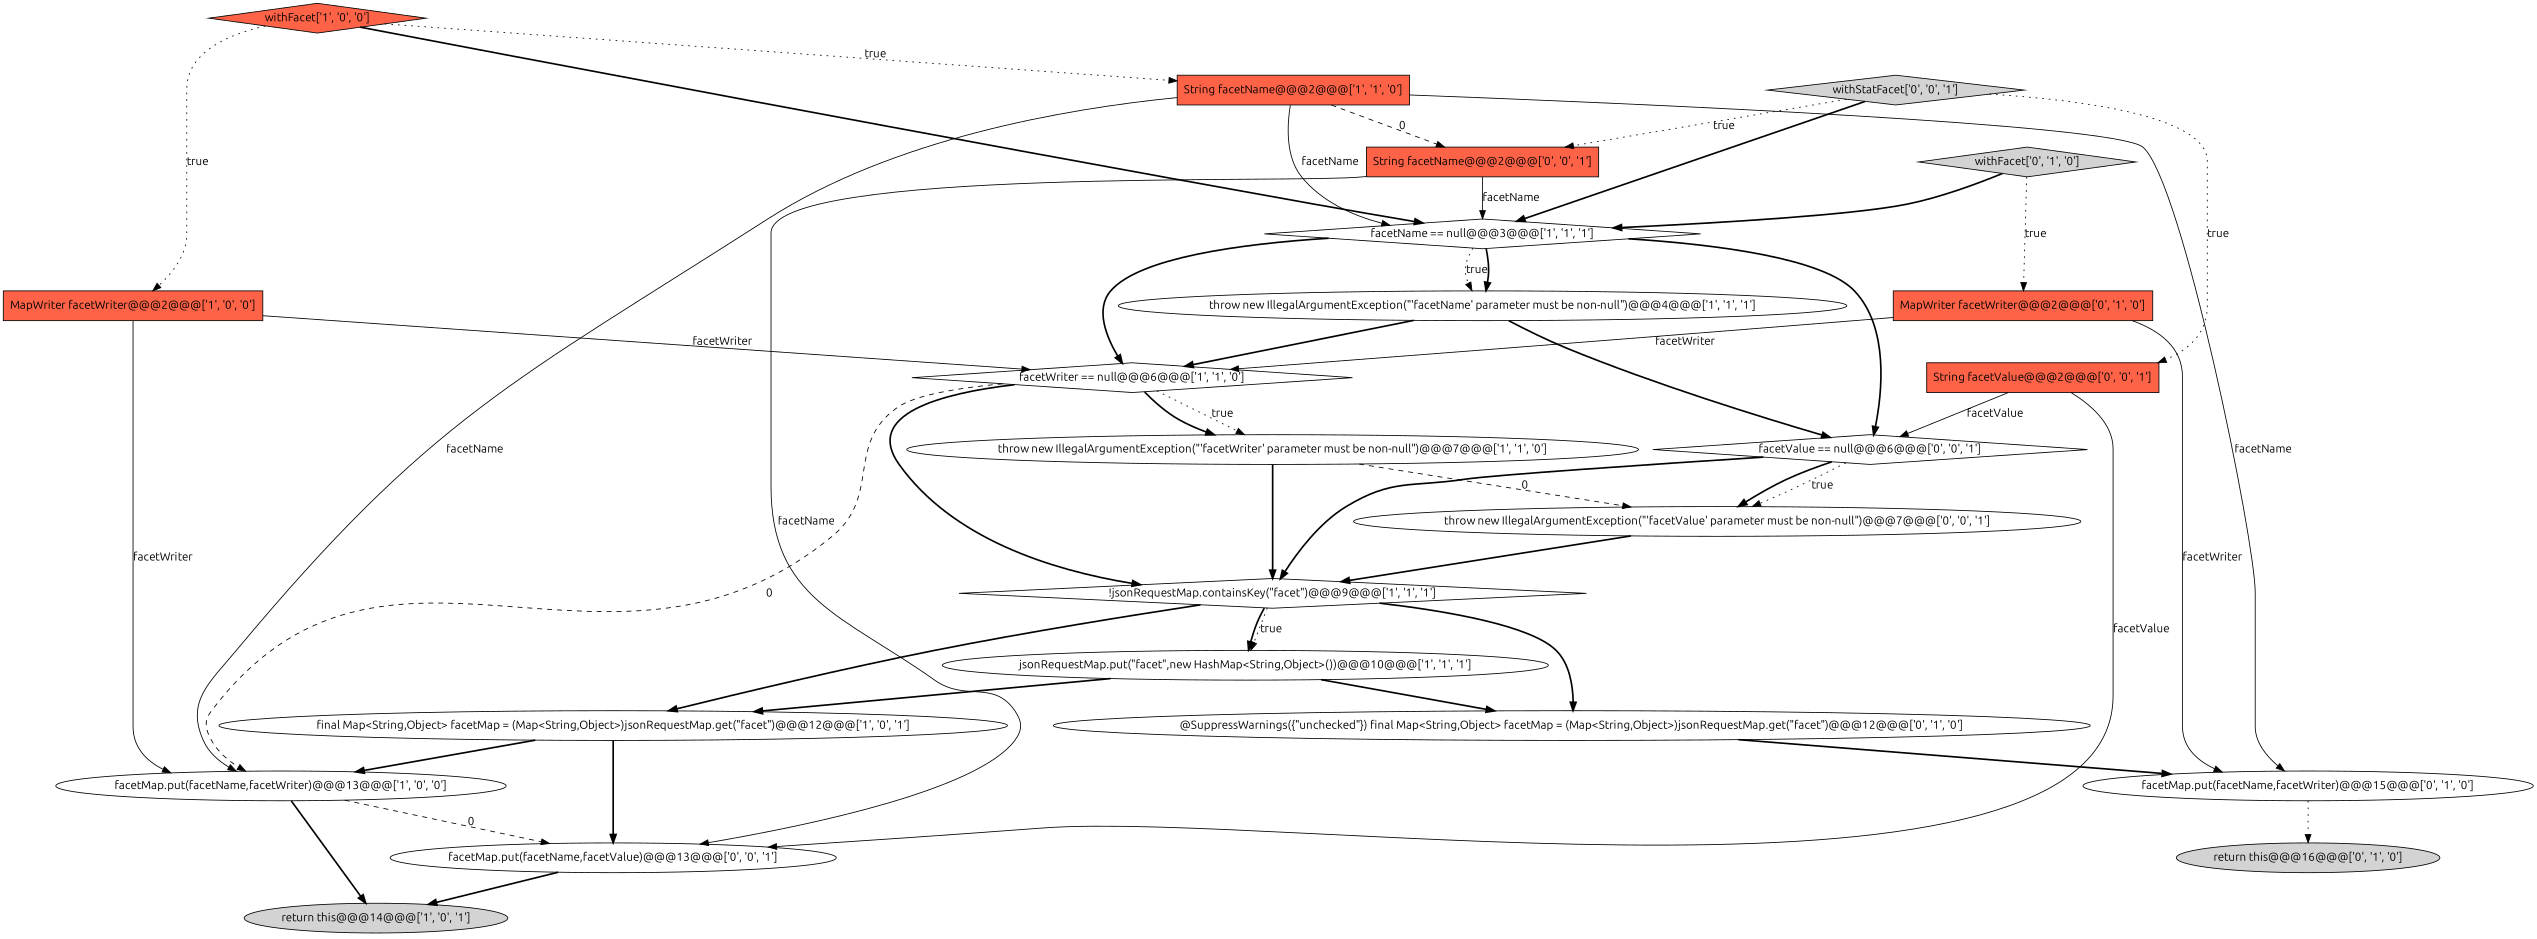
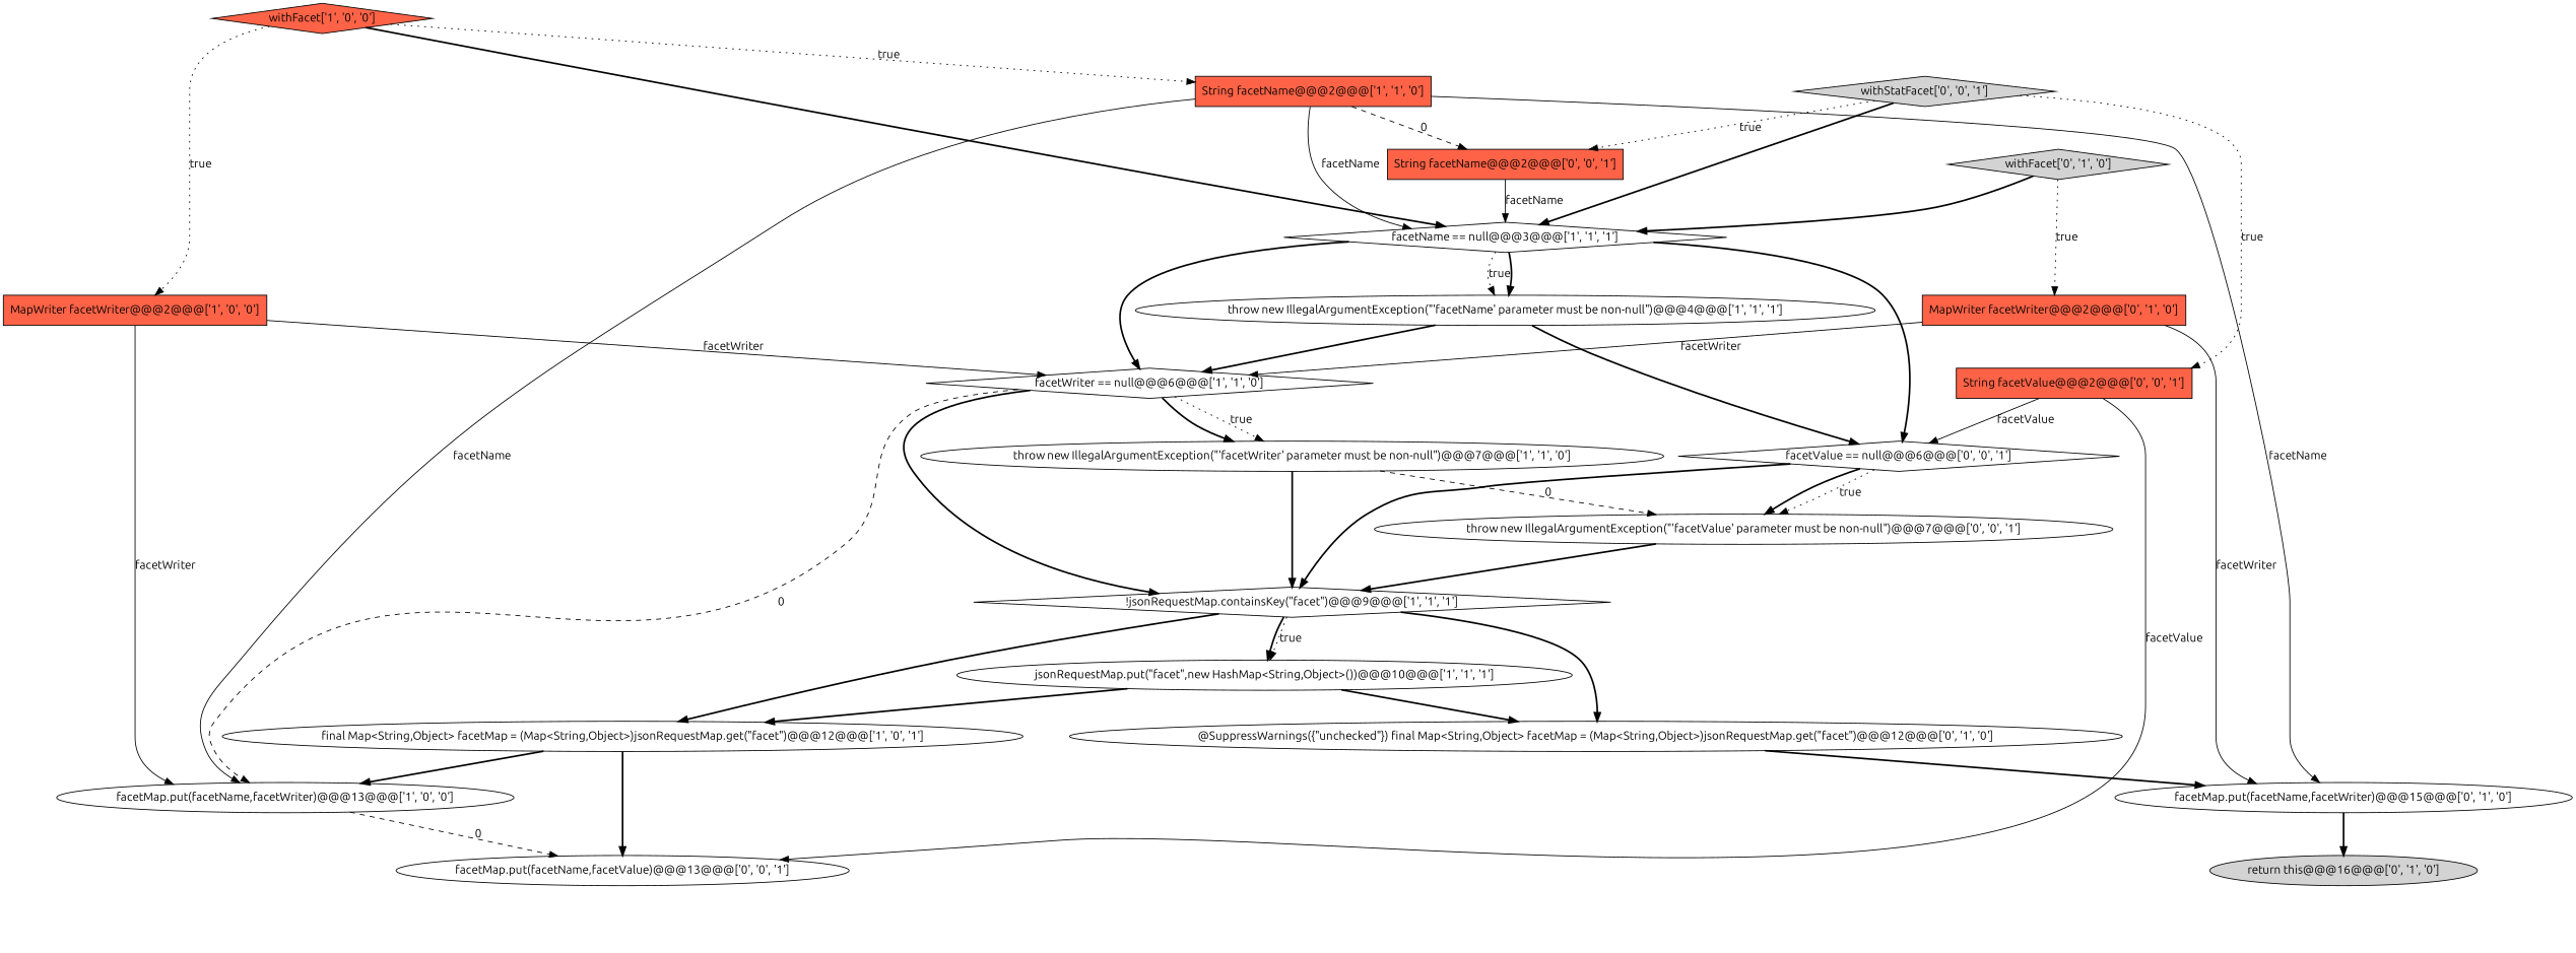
  digraph {
    fontname=Ubuntu
    node [fillcolor=white fontname=Ubuntu shape=ellipse style=filled]
    edge [fontname=Ubuntu style=bold]
    n1 [fillcolor=tomato label="String facetName@@@2@@@['0', '0', '1']" shape=box]
    n2 [label="facetMap.put(facetName,facetValue)@@@13@@@['0', '0', '1']"]
    n3 [label="facetName == null@@@3@@@['1', '1', '1']" shape=diamond]
-   n4 [fillcolor=lightgray label="return this@@@14@@@['1', '0', '1']"]
    n5 [label="facetWriter == null@@@6@@@['1', '1', '0']" shape=diamond]
    n6 [label="facetValue == null@@@6@@@['0', '0', '1']" shape=diamond]
    n7 [label="throw new IllegalArgumentException(\"'facetName' parameter must be non-null\")@@@4@@@['1', '1', '1']"]
    n8 [fillcolor=tomato label="MapWriter facetWriter@@@2@@@['0', '1', '0']" shape=box]
    n9 [label="facetMap.put(facetName,facetWriter)@@@15@@@['0', '1', '0']"]
    n10 [label="facetMap.put(facetName,facetWriter)@@@13@@@['1', '0', '0']"]
    n11 [label="!jsonRequestMap.containsKey(\"facet\")@@@9@@@['1', '1', '1']" shape=diamond]
    n12 [label="throw new IllegalArgumentException(\"'facetWriter' parameter must be non-null\")@@@7@@@['1', '1', '0']"]
    n13 [fillcolor=lightgray label="return this@@@16@@@['0', '1', '0']"]
    n14 [fillcolor=tomato label="MapWriter facetWriter@@@2@@@['1', '0', '0']" shape=box]
    n15 [fillcolor=lightgray label="withFacet['0', '1', '0']" shape=diamond]
    n16 [fillcolor=tomato label="String facetName@@@2@@@['1', '1', '0']" shape=box]
    n17 [label="@SuppressWarnings({\"unchecked\"}) final Map<String,Object> facetMap = (Map<String,Object>)jsonRequestMap.get(\"facet\")@@@12@@@['0', '1', '0']"]
    n18 [label="jsonRequestMap.put(\"facet\",new HashMap<String,Object>())@@@10@@@['1', '1', '1']"]
    n19 [label="final Map<String,Object> facetMap = (Map<String,Object>)jsonRequestMap.get(\"facet\")@@@12@@@['1', '0', '1']"]
    n20 [fillcolor=tomato label="withFacet['1', '0', '0']" shape=diamond]
    n21 [label="throw new IllegalArgumentException(\"'facetValue' parameter must be non-null\")@@@7@@@['0', '0', '1']"]
    n22 [fillcolor=lightgray label="withStatFacet['0', '0', '1']" shape=diamond]
    n23 [fillcolor=tomato label="String facetValue@@@2@@@['0', '0', '1']" shape=box]
-   n1 -> n2 [label=facetName style=solid]
    n1 -> n3 [label=facetName style=solid]
-   n2 -> n4
    n3 -> n5
    n3 -> n6
    n3 -> n7 [label=true style=dotted]
    n3 -> n7
    n5 -> n10 [label=0 style=dashed]
    n5 -> n11
    n5 -> n12
    n5 -> n12 [label=true style=dotted]
    n6 -> n11
    n6 -> n21 [label=true style=dotted]
    n6 -> n21
    n7 -> n5
    n7 -> n6
    n8 -> n5 [label=facetWriter style=solid]
    n8 -> n9 [label=facetWriter style=solid]
-   n9 -> n13 [style=dotted]
+   n9 -> n13
    n10 -> n2 [label=0 style=dashed]
-   n10 -> n4
    n11 -> n17
    n11 -> n18
    n11 -> n18 [label=true style=dotted]
    n11 -> n19
    n12 -> n11
    n12 -> n21 [label=0 style=dashed]
    n14 -> n5 [label=facetWriter style=solid]
    n14 -> n10 [label=facetWriter style=solid]
    n15 -> n3
    n15 -> n8 [label=true style=dotted]
    n16 -> n1 [label=0 style=dashed]
    n16 -> n3 [label=facetName style=solid]
    n16 -> n9 [label=facetName style=solid]
    n16 -> n10 [label=facetName style=solid]
    n17 -> n9
    n18 -> n17
    n18 -> n19
    n19 -> n2
    n19 -> n10
    n20 -> n3
    n20 -> n14 [label=true style=dotted]
    n20 -> n16 [label=true style=dotted]
    n21 -> n11
    n22 -> n1 [label=true style=dotted]
    n22 -> n3
    n22 -> n23 [label=true style=dotted]
    n23 -> n2 [label=facetValue style=solid]
    n23 -> n6 [label=facetValue style=solid]
  }
